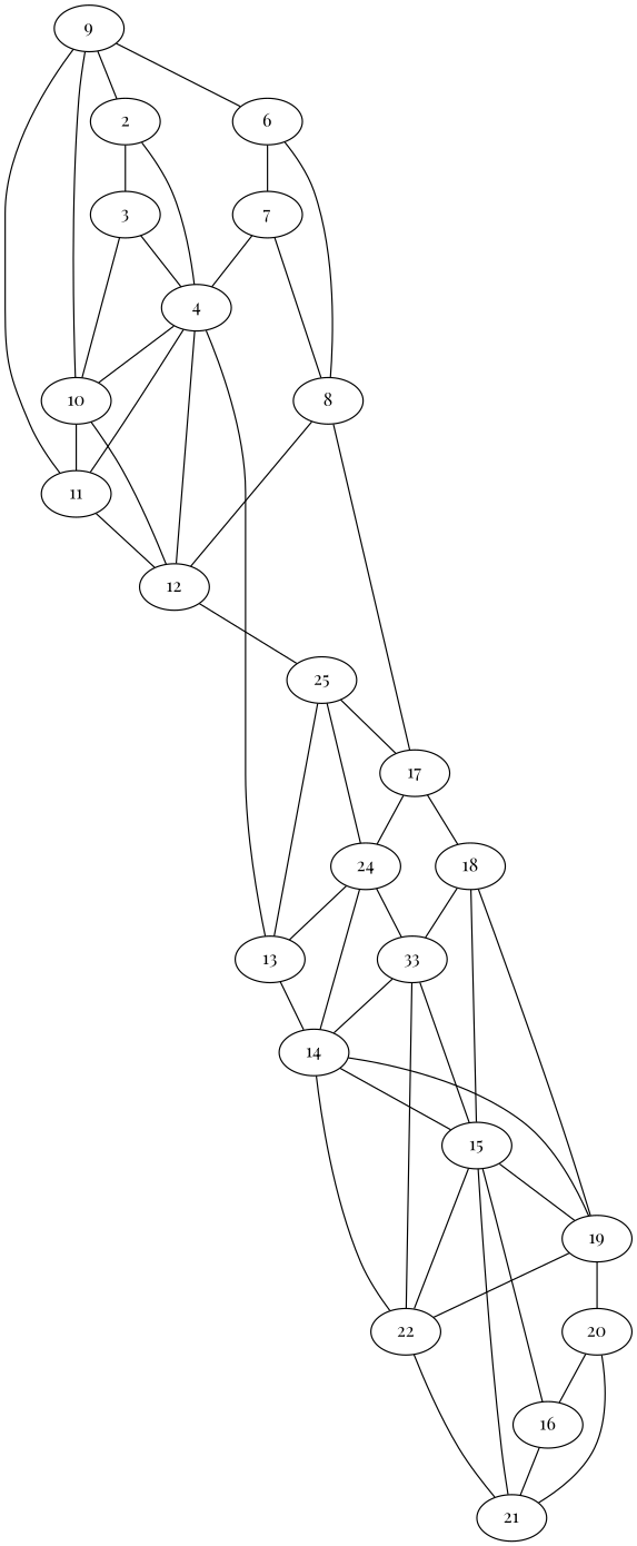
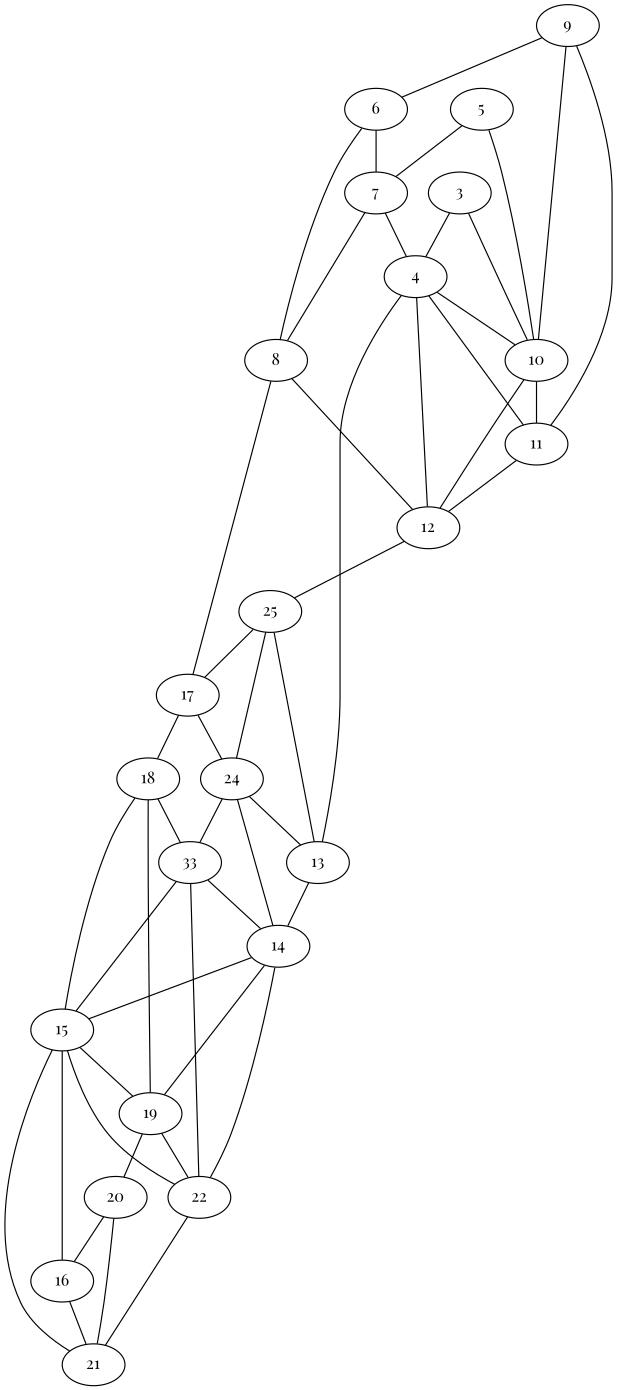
  graph {
    fontname="Playfair Display"
    node [aaLength=4 fontname="Playfair Display" sequence=KSEAQAL type=1]
    edge [distance0=0.0 fontname="Playfair Display" frequency=1 type0=3]
-   2 [aaLength=7 type=0]
    3 [aaLength=3 sequence=ASK type=0]
    4 [sequence=LADV type=0]
    10 [aaLength=7 type=0]
    11 [aaLength=3 sequence=ASK type=0]
    13 [aaLength=5 sequence=WREAD]
    12 [sequence=LADV type=0]
    14 [aaLength=5 sequence=RILYS]
    25 [aaLength=5 sequence=GGDIF]
    15 [sequence=IYKT]
+   5 [aaLength=11 sequence=FDGVADYLQTY type=0]
    7 [aaLength=3 sequence=ASK type=0]
    8 [sequence=LADV type=0]
    6 [aaLength=7 type=0]
    17 [aaLength=5 sequence=WREAD]
    18 [aaLength=5 sequence=RILYS]
    24 [aaLength=5 sequence=WREAD]
    19 [sequence=IYKT]
    n19 [aaLength=5 label=33 sequence=RILYS]
    9 [aaLength=11 sequence=FDGVADYLQTY type=0]
    20 [aaLength=5 sequence=FTKIR]
    22 [sequence=IYKT]
    16 [sequence=TKIR]
    21 [sequence=TKIR]
-   2 -- 3 [distance0=12.01618 distance1=3.0 frequency=2 type0=1 type1=4]
-   2 -- 4 [distance0=18.11514]
    3 -- 4 [distance0=9.988034 distance1=2.0 frequency=2 type0=1 type1=4]
    3 -- 10 [distance0=20.79562]
    4 -- 10 [distance0=18.09873]
    4 -- 11 [distance0=15.22676 type0=2]
    4 -- 13 [distance0=25.0 type0=4]
    10 -- 11 [distance0=11.46875 distance1=3.0 frequency=2 type0=1 type1=4]
    11 -- 12 [distance0=9.809437 distance1=2.0 frequency=2 type0=1 type1=4]
    13 -- 14 [distance0=16.0 distance1=11.0 frequency=2 type1=4]
    12 -- 4 [distance0=20.21181]
    12 -- 10 [distance0=18.09189 type0=2]
    12 -- 25 [distance0=6.0 type0=4]
    14 -- 15 [distance0=9.0 distance1=4.0 frequency=2 type1=4]
    25 -- 13 [distance0=19.0 type0=1]
    25 -- 17 [distance0=19.0 type0=2]
    25 -- 24 [distance0=19.0 distance1=14.0 frequency=2 type1=4]
    15 -- 19 [type0=1]
+   5 -- 10 [distance0=29.84512 type0=2]
+   5 -- 7 [distance0=31.51175]
    7 -- 4 [distance0=31.01477]
    7 -- 8 [distance0=9.604446 distance1=2.0 frequency=2 type0=1 type1=4]
    8 -- 12 [distance0=36.19716]
    8 -- 17 [distance0=25.0 type0=4]
    6 -- 7 [distance0=11.77502 distance1=3.0 frequency=2 type0=1 type1=4]
    6 -- 8 [distance0=18.21299 type0=2]
    17 -- 18 [distance0=11.0 type0=4]
    17 -- 24 [type0=2]
    18 -- 15 [distance0=9.0]
    18 -- 19 [distance0=4.0 type0=4]
    18 -- n19 [type0=2]
    24 -- 13 [type0=1]
    24 -- 14 [distance0=16.0]
    24 -- n19 [distance0=11.0 type0=4]
    19 -- 14 [distance0=9.0]
    19 -- 20 [distance0=6.0 type0=4]
    19 -- 22 [type0=2]
    n19 -- 14 [type0=1]
    n19 -- 15 [distance0=9.0]
    n19 -- 22 [distance0=4.0 type0=4]
-   9 -- 2 [distance0=30.60952 type0=2]
    9 -- 10 [distance0=25.57072 distance1=9.0 frequency=2 type0=1 type1=4]
    9 -- 11 [distance0=31.73786]
    9 -- 6 [distance0=25.36704 distance1=9.0 frequency=2 type0=1 type1=4]
    20 -- 16 [distance0=1.0 type0=1]
    20 -- 21 [distance0=1.0 type0=2]
    22 -- 14 [distance0=9.0]
    22 -- 15 [type0=1]
    22 -- 21 [distance0=7.0 type0=4]
    16 -- 15 [distance0=11.0]
    16 -- 21 [type0=1]
    21 -- 15 [distance0=11.0]
  }
